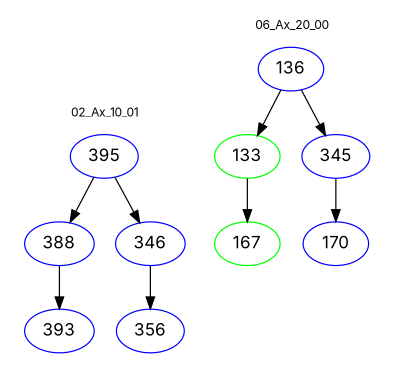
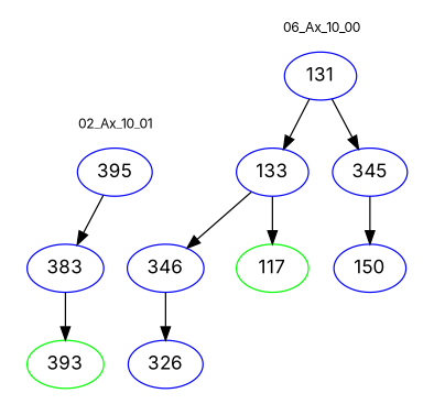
  digraph {
    fontname=Inter
    node [color=blue fontname=Inter]
    edge [color=black fontname=Inter]
    n1 [label=395]
    n2 [label=346]
-   n3 [label=388]
-   n4 [label=356]
-   n5 [label=393]
-   n6 [label=136]
-   n7 [color=green label=133]
+   n3 [label=383]
+   n4 [label=326]
+   n5 [color=green label=393]
+   n6 [label=131]
+   n7 [label=133]
    n8 [label=345]
-   n9 [color=green label=167]
-   n10 [label=170]
+   n9 [color=green label=117]
+   n10 [label=150]
    subgraph cluster_1 {
      color=white
      fontsize=10
      label="02_Ax_10_01"
      n1
      n2
      n3
      n4
      n5
    }
    subgraph cluster_2 {
      color=white
      fontsize=10
-     label="06_Ax_20_00"
+     label="06_Ax_10_00"
      n6
      n7
      n8
      n9
      n10
    }
-   n1 -> n2
+   n7 -> n2
    n1 -> n3
    n2 -> n4
    n3 -> n5
    n6 -> n7
    n6 -> n8
    n7 -> n9
    n8 -> n10
  }
